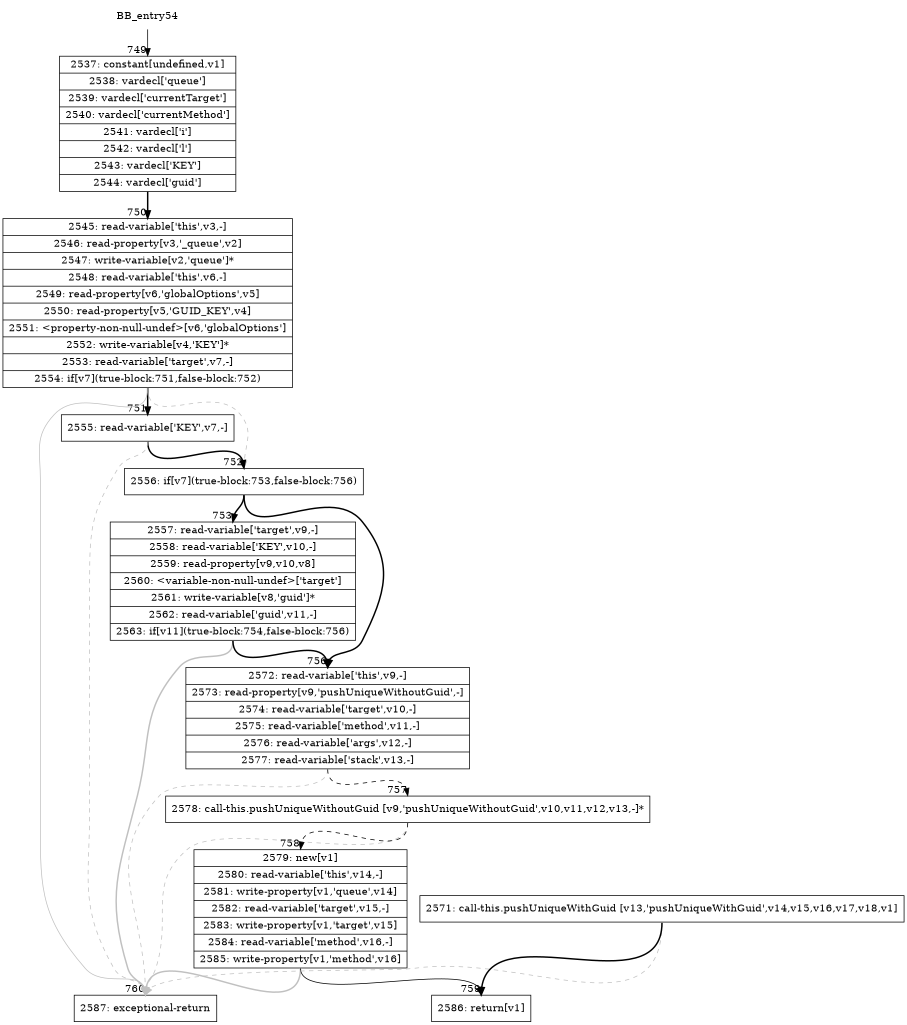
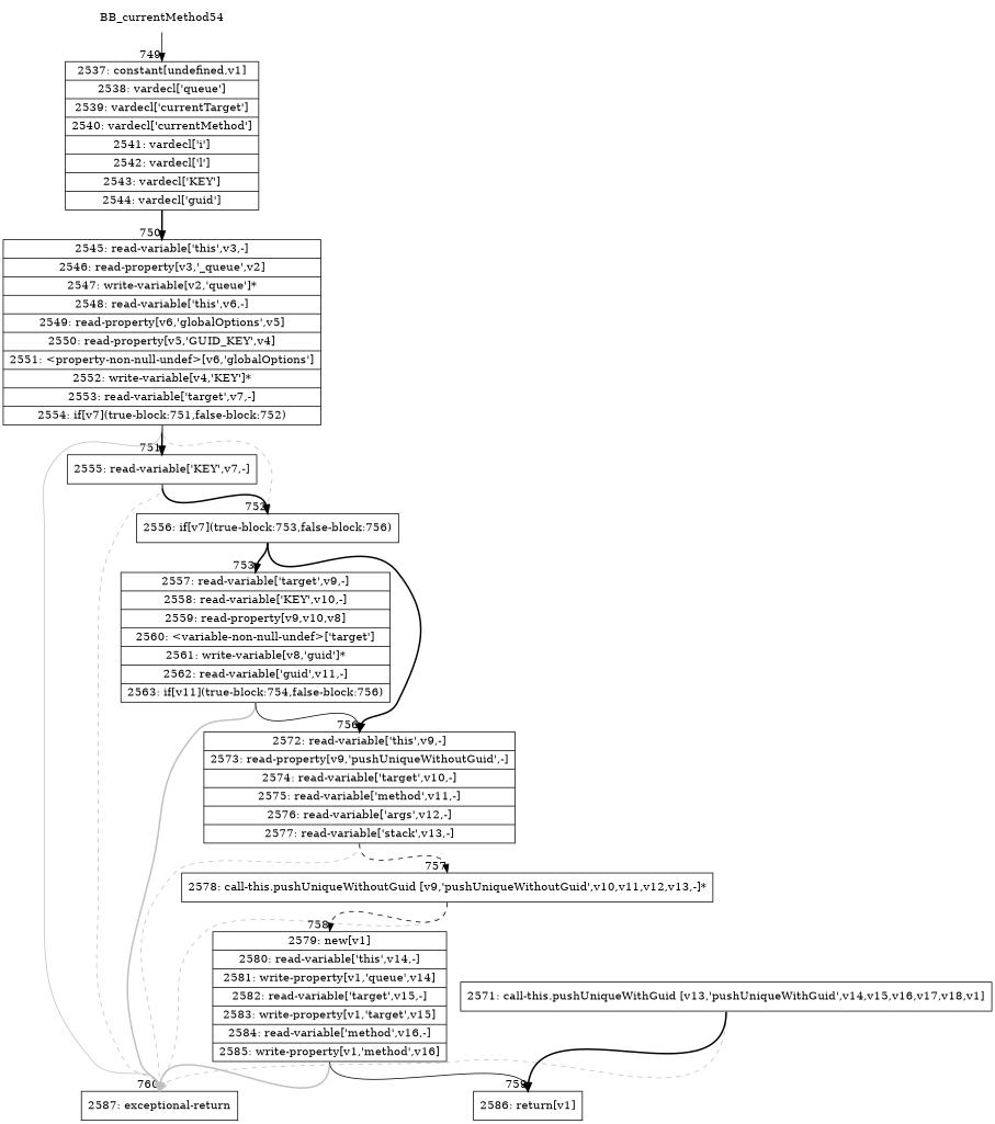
  digraph {
    rankdir=TD
    node [shape=record]
    edge [headport=n style=bold tailport=s]
-   BB_entry54 [shape=none]
+   BB_entry54 [shape=none label=BB_currentMethod54]
    n2 [label="{2537: constant[undefined,v1]|2538: vardecl['queue']|2539: vardecl['currentTarget']|2540: vardecl['currentMethod']|2541: vardecl['i']|2542: vardecl['l']|2543: vardecl['KEY']|2544: vardecl['guid']}"]
    n3 [label="{2545: read-variable['this',v3,-]|2546: read-property[v3,'_queue',v2]|2547: write-variable[v2,'queue']*|2548: read-variable['this',v6,-]|2549: read-property[v6,'globalOptions',v5]|2550: read-property[v5,'GUID_KEY',v4]|2551: \<property-non-null-undef\>[v6,'globalOptions']|2552: write-variable[v4,'KEY']*|2553: read-variable['target',v7,-]|2554: if[v7](true-block:751,false-block:752)}"]
    n4 [label="{2556: if[v7](true-block:753,false-block:756)}"]
    n5 [label="{2555: read-variable['KEY',v7,-]}"]
    n6 [label="{2587: exceptional-return}"]
    n7 [label="{2557: read-variable['target',v9,-]|2558: read-variable['KEY',v10,-]|2559: read-property[v9,v10,v8]|2560: \<variable-non-null-undef\>['target']|2561: write-variable[v8,'guid']*|2562: read-variable['guid',v11,-]|2563: if[v11](true-block:754,false-block:756)}"]
    n8 [label="{2572: read-variable['this',v9,-]|2573: read-property[v9,'pushUniqueWithoutGuid',-]|2574: read-variable['target',v10,-]|2575: read-variable['method',v11,-]|2576: read-variable['args',v12,-]|2577: read-variable['stack',v13,-]}"]
    n9 [label="{2578: call-this.pushUniqueWithoutGuid [v9,'pushUniqueWithoutGuid',v10,v11,v12,v13,-]*}"]
    n10 [label="{2579: new[v1]|2580: read-variable['this',v14,-]|2581: write-property[v1,'queue',v14]|2582: read-variable['target',v15,-]|2583: write-property[v1,'target',v15]|2584: read-variable['method',v16,-]|2585: write-property[v1,'method',v16]}"]
    n11 [label="{2571: call-this.pushUniqueWithGuid [v13,'pushUniqueWithGuid',v14,v15,v16,v17,v18,v1]}"]
    n12 [label="{2586: return[v1]}"]
    BB_entry54 -> n2 [headlabel="    749" style=solid]
    n2 -> n3 [headlabel="      750"]
    n3 -> n4 [color=gray headlabel="      752" style=dashed]
    n3 -> n5 [headlabel="      751"]
    n3 -> n6 [color=gray headlabel="      760" style=solid]
    n4 -> n7 [headlabel="      753"]
    n4 -> n8 [headlabel="      756"]
    n5 -> n4
    n5 -> n6 [color=gray style=dashed]
    n7 -> n6 [color=gray]
-   n7 -> n8
+   n7 -> n8 [style=solid]
    n8 -> n6 [color=gray style=dashed]
    n8 -> n9 [headlabel="      757" style=dashed]
    n9 -> n6 [color=gray style=dashed]
    n9 -> n10 [headlabel="      758" style=dashed]
    n10 -> n6 [color=gray]
    n10 -> n12 [style=solid]
    n11 -> n6 [color=gray style=dashed]
    n11 -> n12 [headlabel="      759"]
  }
